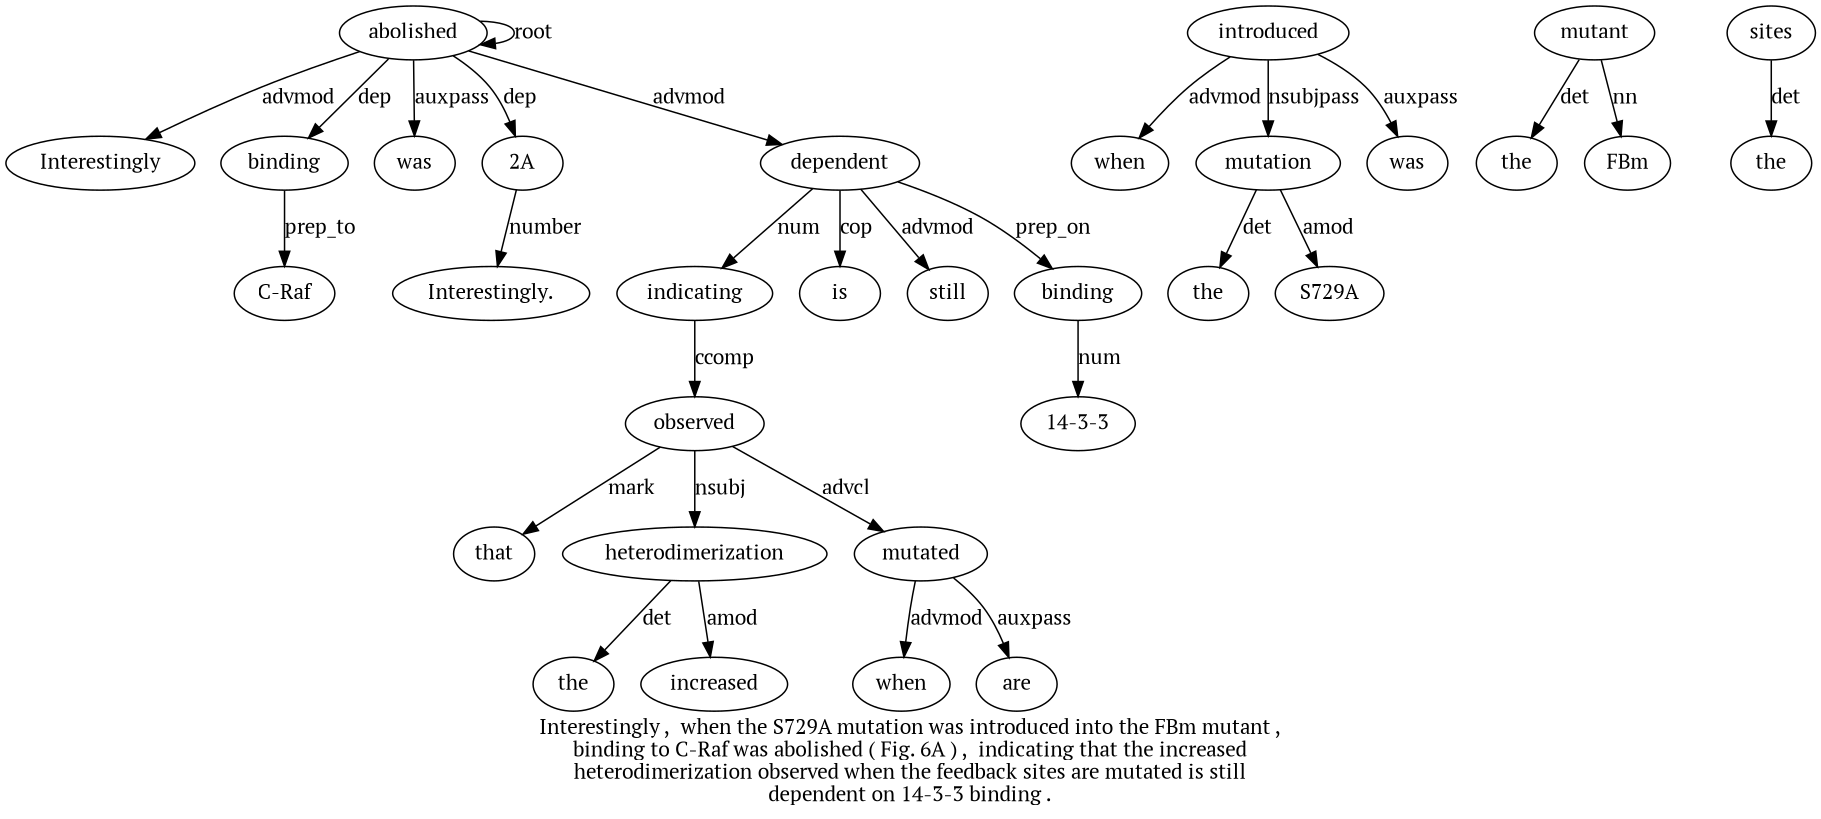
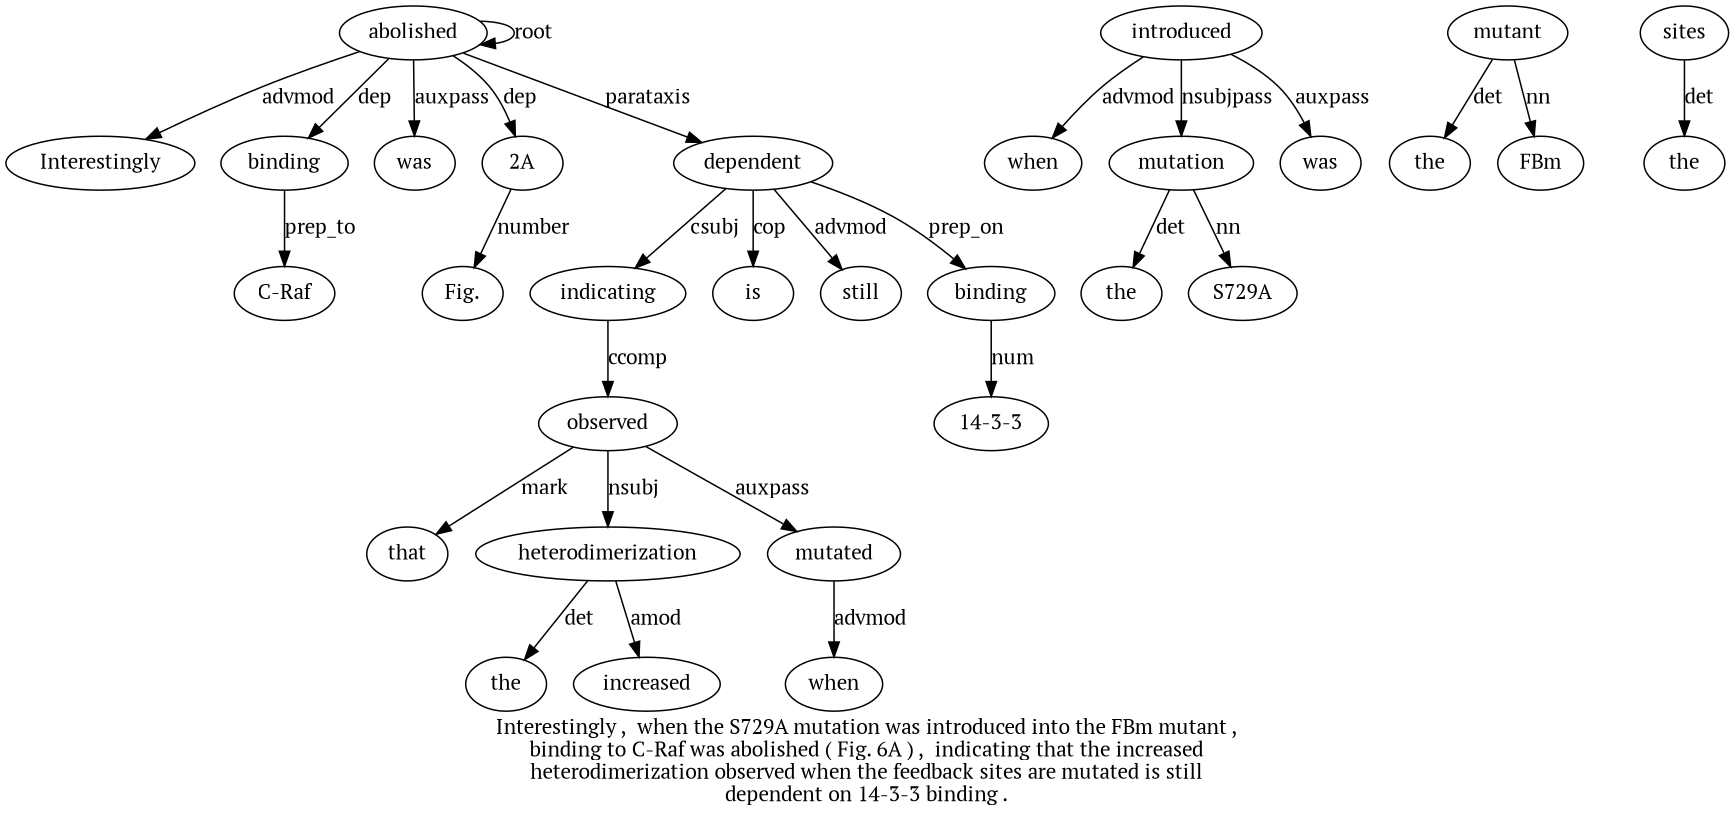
  digraph {
    fontname="PT Serif"
    label="Interestingly ,  when the S729A mutation was introduced into the FBm mutant ,\nbinding to C-Raf was abolished ( Fig. 6A ) ,  indicating that the increased\nheterodimerization observed when the feedback sites are mutated is still\ndependent on 14-3-3 binding ."
    node [fillcolor=white fontname="PT Serif" style=filled]
    edge [fontname="PT Serif"]
    n1 [label=abolished]
    n2 [label=Interestingly]
    n3 [label=binding]
    n4 [label=was]
    n5 [label="2A"]
    n6 [label=dependent]
    n7 [label=introduced]
    n8 [label=when]
    n9 [label=mutation]
    n10 [label=was]
    n11 [label="C-Raf"]
-   n12 [label="Interestingly."]
+   n12 [label="Fig."]
    n13 [label=indicating]
    n14 [label=is]
    n15 [label=still]
    n16 [label=binding]
    n17 [label=the]
    n18 [label=S729A]
    n19 [label=mutant]
    n20 [label=the]
    n21 [label=FBm]
    n22 [label=observed]
    n23 [label="14-3-3"]
    n24 [label=that]
    n25 [label=heterodimerization]
    n26 [label=mutated]
    n27 [label=the]
    n28 [label=increased]
    n29 [label=when]
-   n30 [label=are]
    n31 [label=sites]
    n32 [label=the]
    n1 -> n1 [label=root]
    n1 -> n2 [label=advmod]
    n1 -> n3 [label=dep]
    n1 -> n4 [label=auxpass]
    n1 -> n5 [label=dep]
-   n1 -> n6 [label=advmod]
+   n1 -> n6 [label=parataxis]
    n3 -> n11 [label=prep_to]
    n5 -> n12 [label=number]
-   n6 -> n13 [label=num]
+   n6 -> n13 [label=csubj]
    n6 -> n14 [label=cop]
    n6 -> n15 [label=advmod]
    n6 -> n16 [label=prep_on]
    n7 -> n8 [label=advmod]
    n7 -> n9 [label=nsubjpass]
    n7 -> n10 [label=auxpass]
    n9 -> n17 [label=det]
-   n9 -> n18 [label=amod]
+   n9 -> n18 [label=nn]
    n13 -> n22 [label=ccomp]
    n16 -> n23 [label=num]
    n19 -> n20 [label=det]
    n19 -> n21 [label=nn]
    n22 -> n24 [label=mark]
    n22 -> n25 [label=nsubj]
-   n22 -> n26 [label=advcl]
+   n22 -> n26 [label=auxpass]
    n25 -> n27 [label=det]
    n25 -> n28 [label=amod]
    n26 -> n29 [label=advmod]
-   n26 -> n30 [label=auxpass]
    n31 -> n32 [label=det]
  }
